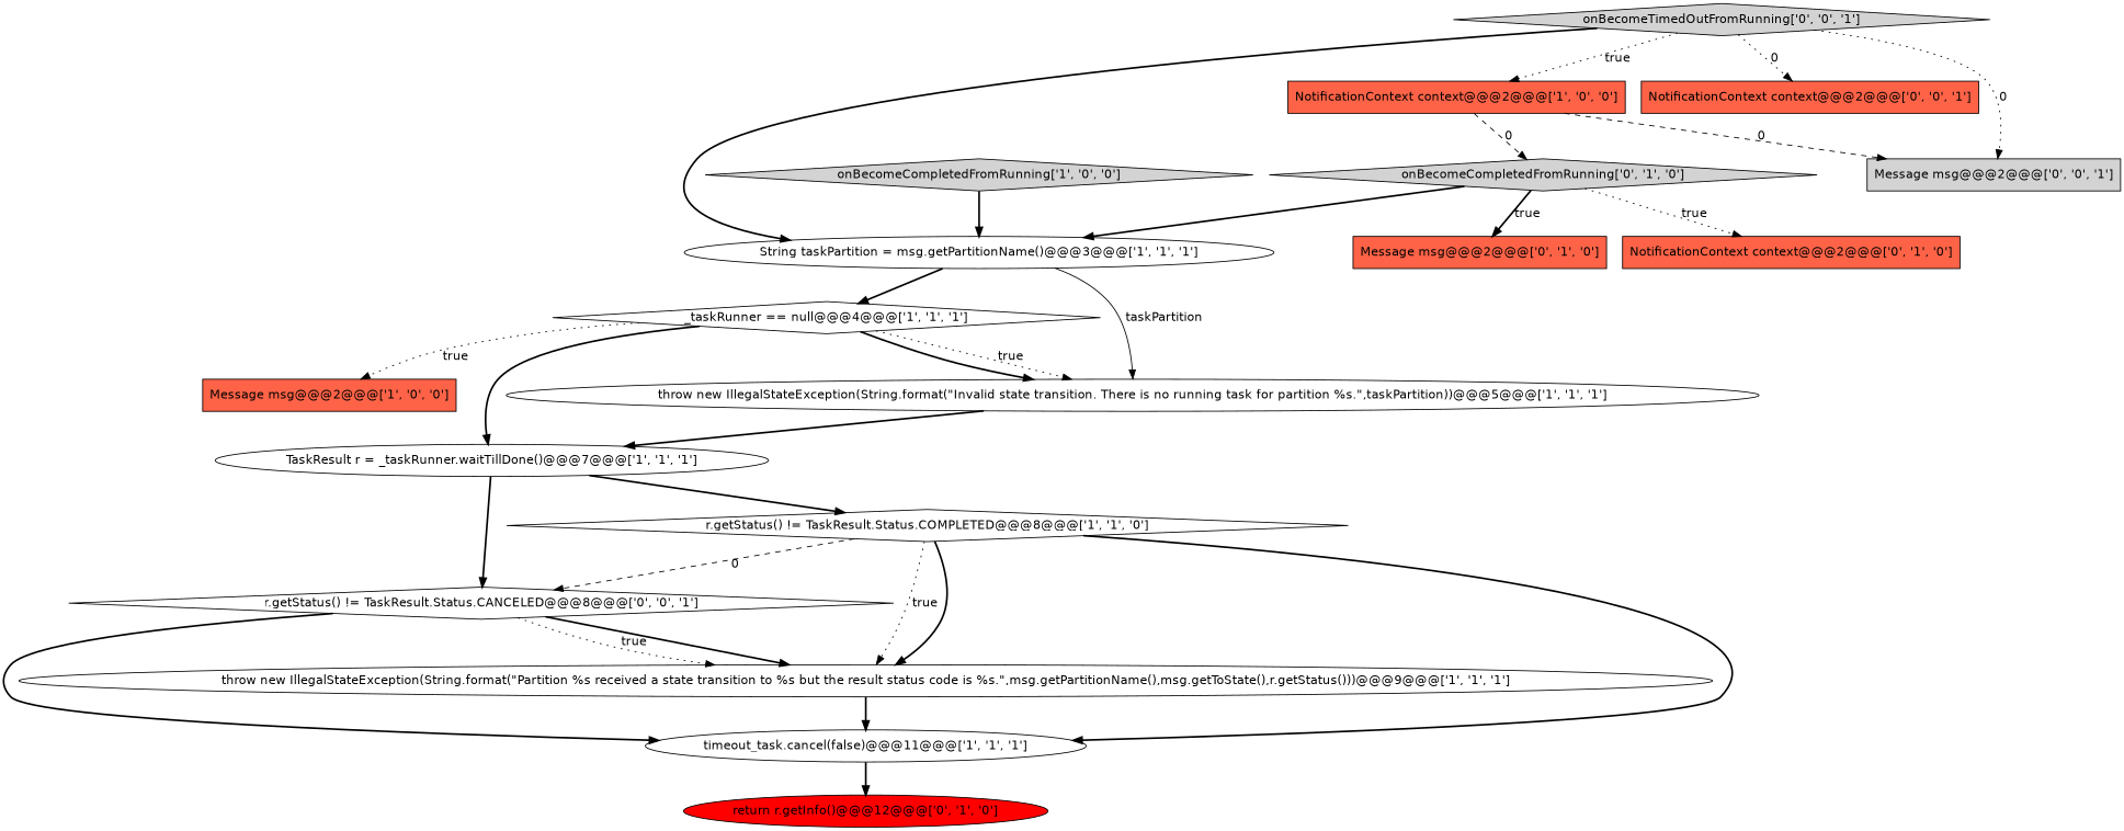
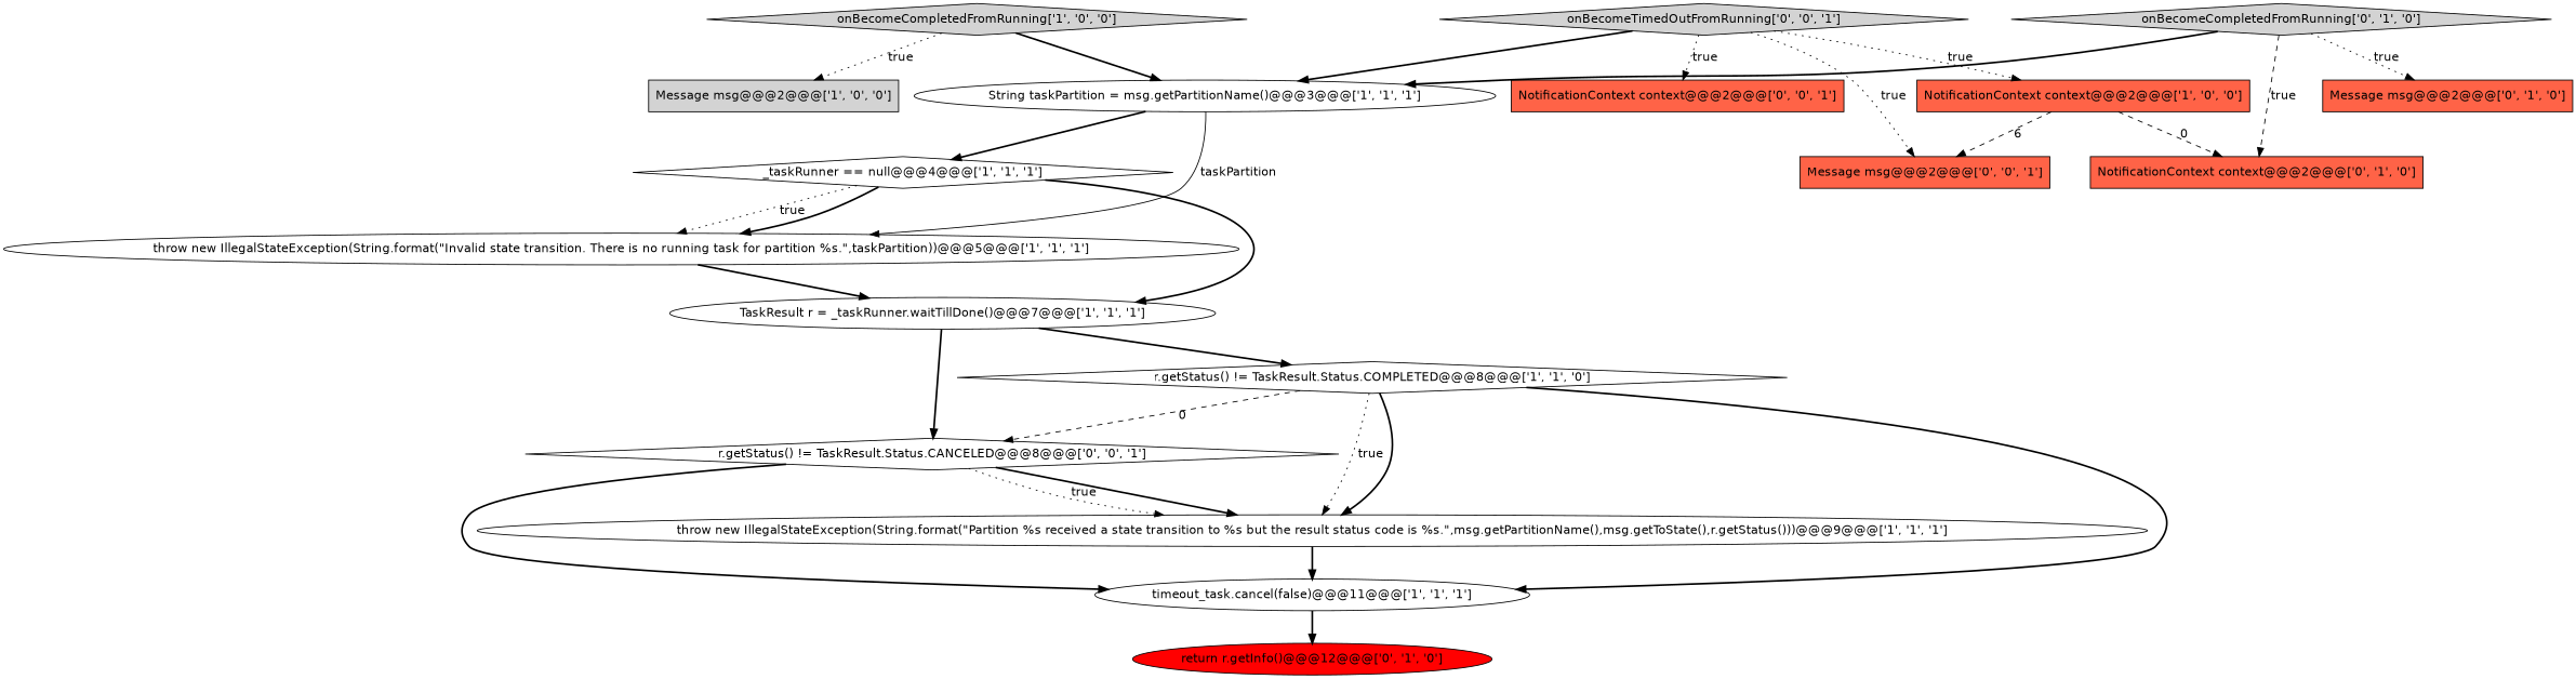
  digraph {
    fontname="DejaVu Sans"
    node [fillcolor=white fontname="DejaVu Sans" shape=box style=filled]
    edge [fontname="DejaVu Sans" style=bold]
-   n1 [fillcolor=tomato label="Message msg@@@2@@@['1', '0', '0']"]
+   n1 [fillcolor=lightgray label="Message msg@@@2@@@['1', '0', '0']"]
    n2 [fillcolor=lightgray label="onBecomeTimedOutFromRunning['0', '0', '1']" shape=diamond]
    n3 [label="String taskPartition = msg.getPartitionName()@@@3@@@['1', '1', '1']" shape=ellipse]
    n4 [fillcolor=tomato label="NotificationContext context@@@2@@@['0', '0', '1']"]
-   n5 [fillcolor=lightgray label="Message msg@@@2@@@['0', '0', '1']"]
+   n5 [fillcolor=tomato label="Message msg@@@2@@@['0', '0', '1']"]
    n6 [fillcolor=tomato label="NotificationContext context@@@2@@@['1', '0', '0']"]
    n7 [label="_taskRunner == null@@@4@@@['1', '1', '1']" shape=diamond]
    n8 [label="throw new IllegalStateException(String.format(\"Invalid state transition. There is no running task for partition %s.\",taskPartition))@@@5@@@['1', '1', '1']" shape=ellipse]
    n9 [label="TaskResult r = _taskRunner.waitTillDone()@@@7@@@['1', '1', '1']" shape=ellipse]
    n10 [fillcolor=tomato label="NotificationContext context@@@2@@@['0', '1', '0']"]
    n11 [fillcolor=lightgray label="onBecomeCompletedFromRunning['0', '1', '0']" shape=diamond]
    n12 [fillcolor=tomato label="Message msg@@@2@@@['0', '1', '0']"]
    n13 [fillcolor=red label="return r.getInfo()@@@12@@@['0', '1', '0']" shape=ellipse]
    n14 [label="r.getStatus() != TaskResult.Status.COMPLETED@@@8@@@['1', '1', '0']" shape=diamond]
    n15 [label="r.getStatus() != TaskResult.Status.CANCELED@@@8@@@['0', '0', '1']" shape=diamond]
    n16 [label="timeout_task.cancel(false)@@@11@@@['1', '1', '1']" shape=ellipse]
    n17 [label="throw new IllegalStateException(String.format(\"Partition %s received a state transition to %s but the result status code is %s.\",msg.getPartitionName(),msg.getToState(),r.getStatus()))@@@9@@@['1', '1', '1']" shape=ellipse]
    n18 [fillcolor=lightgray label="onBecomeCompletedFromRunning['1', '0', '0']" shape=diamond]
    n2 -> n3
-   n2 -> n4 [label=0 style=dotted]
-   n2 -> n5 [label=0 style=dotted]
+   n2 -> n4 [label=true style=dotted]
+   n2 -> n5 [label=true style=dotted]
    n2 -> n6 [label=true style=dotted]
    n3 -> n7
    n3 -> n8 [label=taskPartition style=solid]
-   n6 -> n5 [label=0 style=dashed]
-   n6 -> n11 [label=0 style=dashed]
+   n6 -> n5 [label=6 style=dashed]
+   n6 -> n10 [label=0 style=dashed]
    n7 -> n8 [label=true style=dotted]
    n7 -> n8
    n7 -> n9
    n8 -> n9
    n9 -> n14
    n9 -> n15
    n11 -> n3
-   n11 -> n10 [label=true style=dotted]
-   n11 -> n12 [label=true]
+   n11 -> n10 [label=true style=dashed]
+   n11 -> n12 [label=true style=dotted]
    n14 -> n15 [label=0 style=dashed]
    n14 -> n16
    n14 -> n17 [label=true style=dotted]
    n14 -> n17
    n15 -> n16
    n15 -> n17
    n15 -> n17 [label=true style=dotted]
    n16 -> n13
    n17 -> n16
-   n7 -> n1 [label=true style=dotted]
+   n18 -> n1 [label=true style=dotted]
    n18 -> n3
  }
